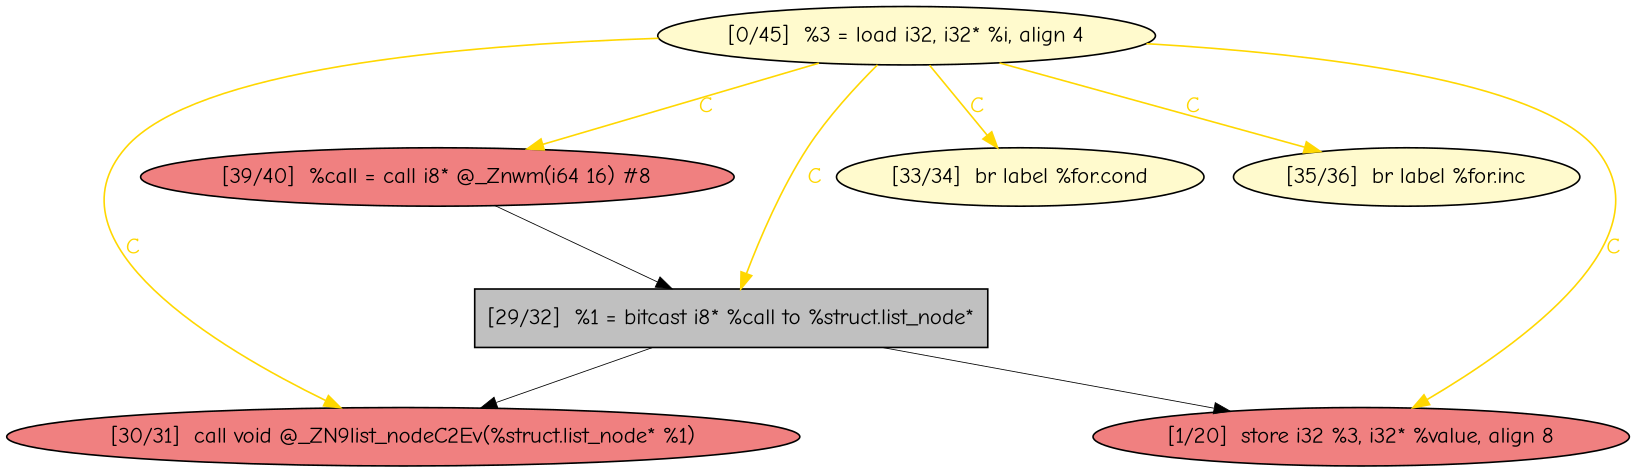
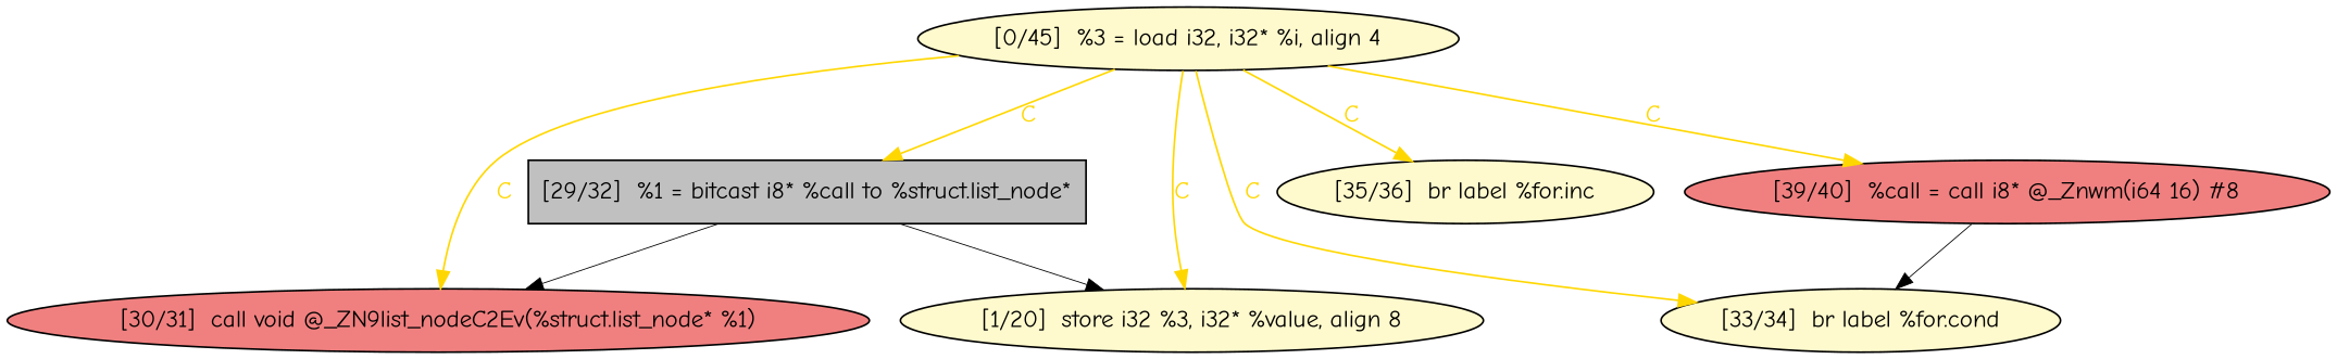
  digraph {
    fontname="Comic Neue"
    node [fillcolor=lightcoral fontname="Comic Neue" shape=ellipse style=filled]
    edge [color=gold fontcolor=gold fontname="Comic Neue" penwidth=1.0 style=solid]
    n1 [fillcolor=grey label="[29/32]  %1 = bitcast i8* %call to %struct.list_node*" shape=rectangle]
    n2 [label="[30/31]  call void @_ZN9list_nodeC2Ev(%struct.list_node* %1)"]
-   n3 [label="[1/20]  store i32 %3, i32* %value, align 8"]
+   n3 [fillcolor=lemonchiffon label="[1/20]  store i32 %3, i32* %value, align 8"]
    n4 [fillcolor=lemonchiffon label="[33/34]  br label %for.cond"]
    n5 [fillcolor=lemonchiffon label="[0/45]  %3 = load i32, i32* %i, align 4"]
    n6 [fillcolor=lemonchiffon label="[35/36]  br label %for.inc"]
    n7 [label="[39/40]  %call = call i8* @_Znwm(i64 16) #8"]
    n1 -> n2 [color=black fontcolor=black penwidth=0.5]
    n1 -> n3 [color=black fontcolor=black penwidth=0.5]
    n5 -> n1 [label=C]
    n5 -> n2 [label=C]
    n5 -> n3 [label=C]
    n5 -> n4 [label=C]
    n5 -> n6 [label=C]
    n5 -> n7 [label=C]
-   n7 -> n1 [color=black fontcolor=black penwidth=0.5]
+   n7 -> n4 [color=black fontcolor=black penwidth=0.5]
  }
